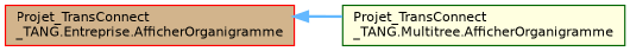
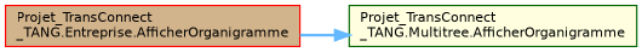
  digraph {
    rankdir=RL
    node [fontname=Helvetica fontsize=10 shape=box style=filled]
    n1 [color=darkgreen fillcolor=lightyellow fontcolor=black height=0.2 label="Projet_TransConnect\l_TANG.Multitree.AfficherOrganigramme" width=0.4]
    n2 [color=red fillcolor=tan height=0.2 label="Projet_TransConnect\l_TANG.Entreprise.AfficherOrganigramme" width=0.4]
-   n2 -> n1 [color=steelblue1 dir=back fontname=Helvetica fontsize=10 labelfontname=Helvetica labelfontsize=10 style=bold]
+   n1 -> n2 [color=steelblue1 dir=back fontname=Helvetica fontsize=10 labelfontname=Helvetica labelfontsize=10 style=bold]
  }
